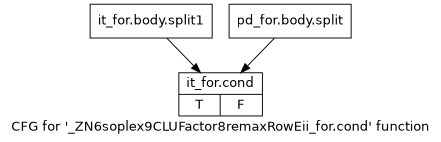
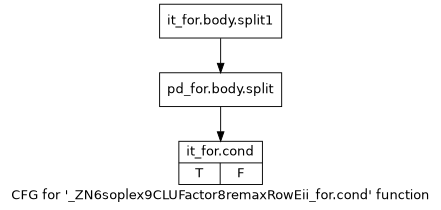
  digraph {
    fontname="DejaVu Sans"
    label="CFG for '_ZN6soplex9CLUFactor8remaxRowEii_for.cond' function"
    node [fontname="DejaVu Sans" shape=record]
    edge [fontname="DejaVu Sans"]
    n1 [label="{it_for.cond|{<s0>T|<s1>F}}"]
    n2 [label="{it_for.body.split1}"]
    n3 [label="{pd_for.body.split}"]
-   n2 -> n1
+   n2 -> n3
    n3 -> n1
  }
